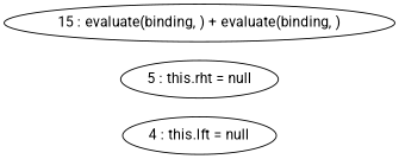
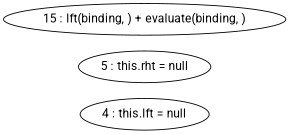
  digraph {
    rankdir=LR
    fontname=Roboto
    node [fontname=Roboto]
    "4 : this.lft = null"
    "5 : this.rht = null"
-   "15 : evaluate(binding, ) + evaluate(binding, )"
+   "15 : evaluate(binding, ) + evaluate(binding, )" [label="15 : lft(binding, ) + evaluate(binding, )"]
  }
